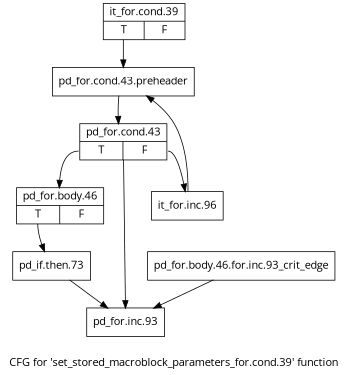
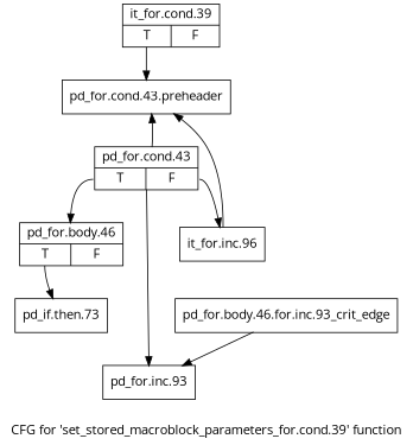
  digraph {
    fontname="Open Sans"
    label="CFG for 'set_stored_macroblock_parameters_for.cond.39' function"
    node [fontname="Open Sans" shape=record]
    edge [fontname="Open Sans"]
    n1 [label="{it_for.cond.39|{<s0>T|<s1>F}}"]
    n2 [label="{pd_for.cond.43.preheader}"]
    n3 [label="{pd_for.cond.43|{<s0>T|<s1>F}}"]
    n4 [label="{pd_for.body.46|{<s0>T|<s1>F}}"]
    n5 [label="{it_for.inc.96}"]
    n6 [label="{pd_for.inc.93}"]
    n7 [label="{pd_if.then.73}"]
    n8 [label="{pd_for.body.46.for.inc.93_crit_edge}"]
    n1 -> n2 [tailport=s0]
-   n2 -> n3
+   n3 -> n2
    n3 -> n4 [tailport=s0]
    n3 -> n5 [tailport=s1]
    n3 -> n6
    n4 -> n7 [tailport=s0]
    n5 -> n2
-   n7 -> n6
    n8 -> n6
  }
